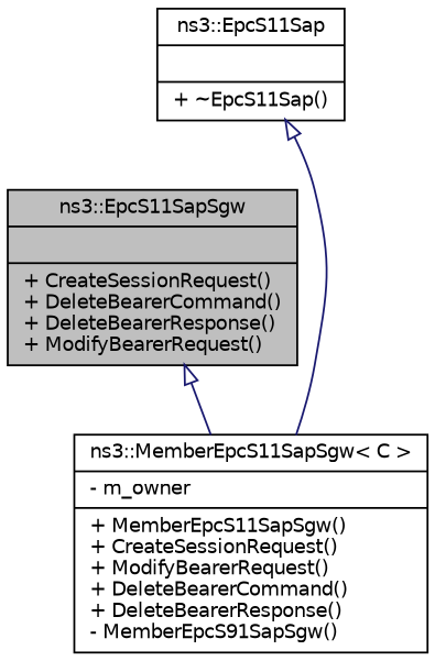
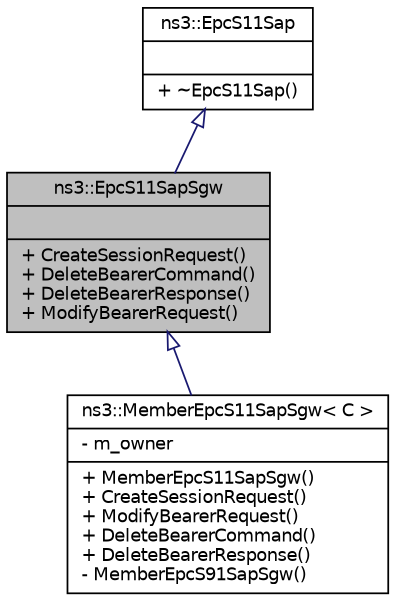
  digraph {
    node [color=black fillcolor=white fontname=Helvetica fontsize=10 shape=record style=filled]
    edge [arrowtail=onormal color=midnightblue dir=back fontname=Helvetica fontsize=10 labelfontname=Helvetica labelfontsize=10 style=solid]
    n1 [fillcolor=grey75 fontcolor=black height=0.2 label="{ns3::EpcS11SapSgw\n||+ CreateSessionRequest()\l+ DeleteBearerCommand()\l+ DeleteBearerResponse()\l+ ModifyBearerRequest()\l}" width=0.4]
    n2 [height=0.2 label="{ns3::MemberEpcS11SapSgw\< C \>\n|- m_owner\l|+ MemberEpcS11SapSgw()\l+ CreateSessionRequest()\l+ ModifyBearerRequest()\l+ DeleteBearerCommand()\l+ DeleteBearerResponse()\l- MemberEpcS91SapSgw()\l}" width=0.4]
    n3 [height=0.2 label="{ns3::EpcS11Sap\n||+ ~EpcS11Sap()\l}" width=0.4]
    n1 -> n2
-   n3 -> n2
+   n3 -> n1
  }
